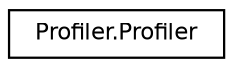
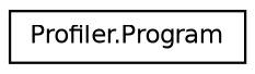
  digraph {
    rankdir=LR
-   n1 [color=black fillcolor=white fontname=Helvetica fontsize=10 height=0.2 label="Profiler.Profiler" shape=record style=filled width=0.4]
+   n1 [color=black fillcolor=white fontname=Helvetica fontsize=10 height=0.2 label="Profiler.Program" shape=record style=filled width=0.4]
  }
